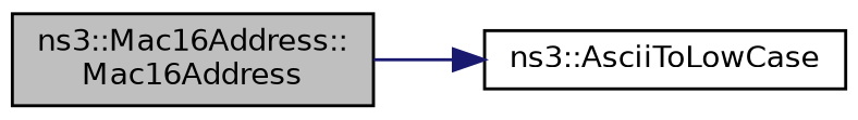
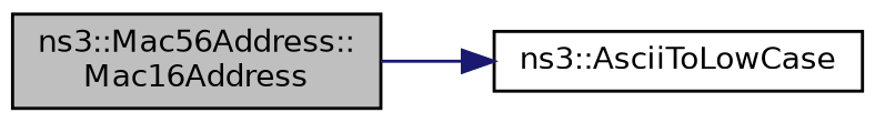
  digraph {
    rankdir=LR
    node [color=black fontname=Helvetica fontsize=10 shape=record style=filled]
-   n1 [fillcolor=grey75 fontcolor=black height=0.2 label="ns3::Mac16Address::\lMac16Address" width=0.4]
+   n1 [fillcolor=grey75 fontcolor=black height=0.2 label="ns3::Mac56Address::\lMac16Address" width=0.4]
    n2 [fillcolor=white height=0.2 label="ns3::AsciiToLowCase" width=0.4]
    n1 -> n2 [color=midnightblue fontname=Helvetica fontsize=10 labelfontname=Helvetica labelfontsize=10 style=solid]
  }
